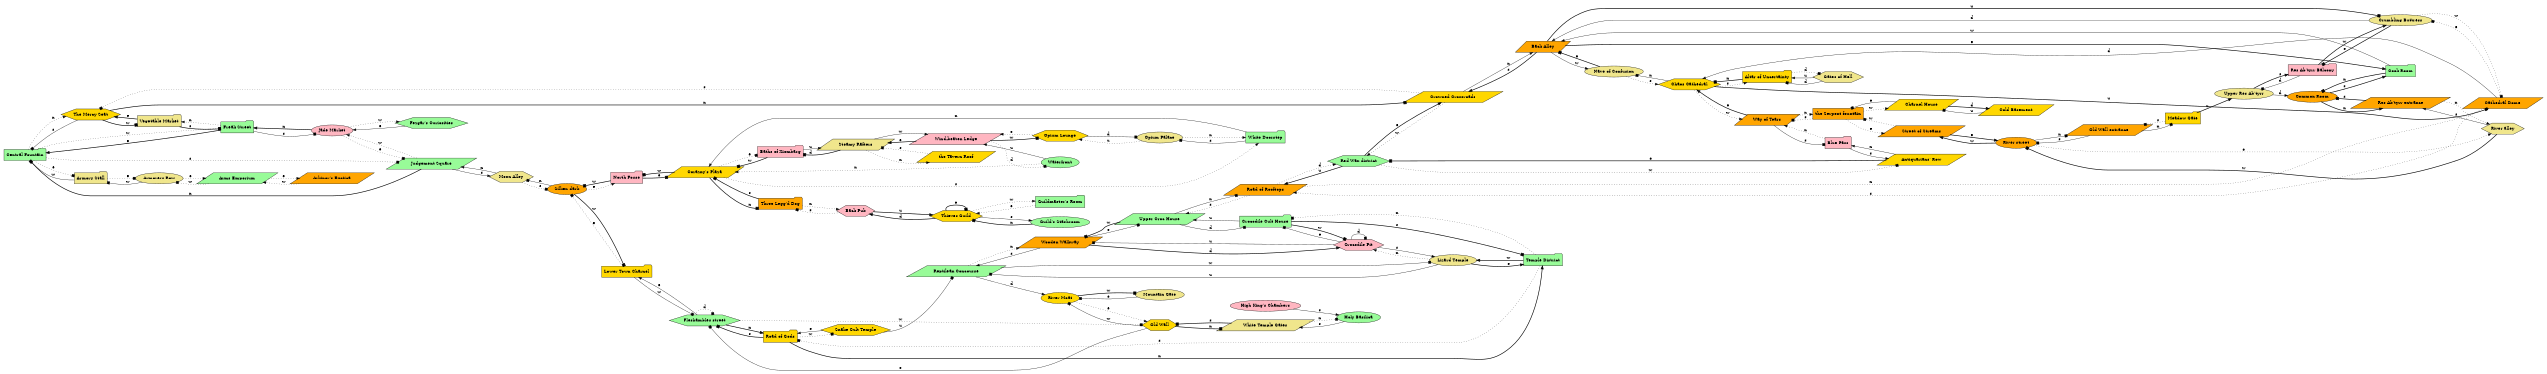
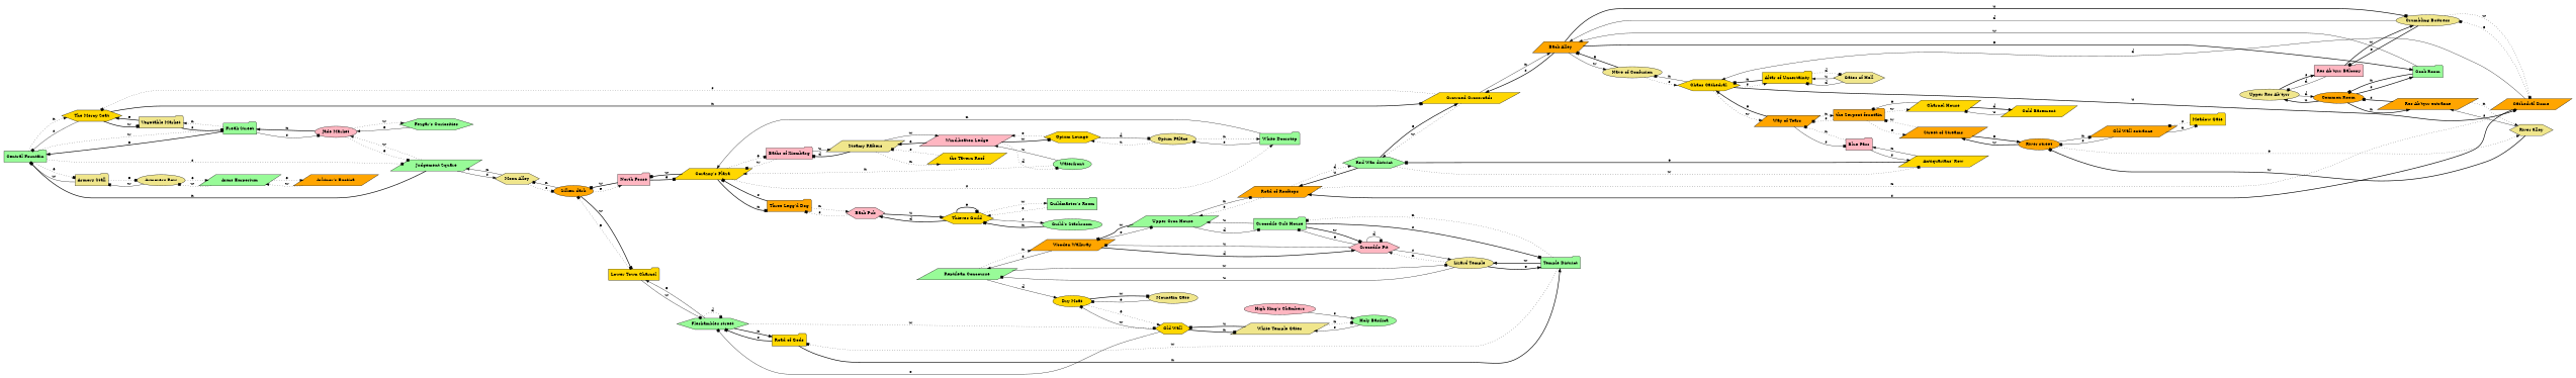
  digraph {
    rankdir=LR
    node [fillcolor=palegreen shape=parallelogram style=filled]
    edge [arrowhead=box style=dotted]
    n1 [label="Central Fountain" shape=folder]
    n2 [fillcolor=gold label="The Mercy Seat" shape=hexagon]
    n3 [label="Judgement Square"]
    n4 [fillcolor=khaki label="Armory Stall" shape=folder]
    n5 [label="Freak Street" shape=folder]
    n6 [fillcolor=gold label="Crowned Crossroads"]
    n7 [fillcolor=khaki label="Vegetable Market" shape=folder]
    n8 [fillcolor=lightpink label="Jade Market" shape=ellipse]
    n9 [fillcolor=khaki label="Moon Alley" shape=hexagon]
    n10 [fillcolor=khaki label="Armorers Row" shape=ellipse]
    n11 [fillcolor=orange label="Back Alley"]
    n12 [label="Red Wax district" shape=hexagon]
    n13 [label="Fezgar's Curiosities" shape=hexagon]
    n14 [fillcolor=orange label="Silken dark" shape=ellipse]
    n15 [label="Arms Emporium"]
    n16 [fillcolor=khaki label="Crumbling Buttress" shape=ellipse]
    n17 [label="Cook Room" shape=folder]
    n18 [fillcolor=khaki label="Nave of Confusion" shape=ellipse]
    n19 [fillcolor=orange label="Road of Rooftops"]
    n20 [fillcolor=gold label="Antiquarians' Row"]
    n21 [fillcolor=orange label="Arkinor's Exotica"]
    n22 [fillcolor=gold label="Lower Town Charnel" shape=folder]
    n23 [fillcolor=lightpink label="North Fosse" shape=folder]
    n24 [fillcolor=khaki label="White Temple Gates"]
    n25 [label="Holy Basilica" shape=ellipse]
    n26 [fillcolor=gold label="Old Wall" shape=hexagon]
    n27 [label="Fleshambles street" shape=hexagon]
-   n28 [fillcolor=gold label="River Moat" shape=ellipse]
+   n28 [fillcolor=gold label="Dry Moat" shape=ellipse]
    n29 [fillcolor=gold label="Road of Gods" shape=folder]
    n30 [fillcolor=khaki label="Mountain Gate" shape=ellipse]
    n31 [fillcolor=gold label="Corazny's Plaza"]
    n32 [fillcolor=lightpink label="Back Pub" shape=hexagon]
    n33 [fillcolor=orange label="Three Legg'd Dog" shape=folder]
    n34 [fillcolor=gold label="Thieves Guild" shape=hexagon]
    n35 [label="Guild's Stashroom" shape=ellipse]
    n36 [label="Guildmaster's Room" shape=folder]
    n37 [label="White Doorstep" shape=folder]
    n38 [fillcolor=lightpink label="Baths of Xiombarg" shape=folder]
    n39 [fillcolor=gold label="Cold Basement"]
    n40 [fillcolor=gold label="Charnel House"]
    n41 [fillcolor=orange label="the Serpent fountain" shape=folder]
    n42 [fillcolor=orange label="Way of Tears"]
    n43 [fillcolor=orange label="Street of Streams"]
    n44 [fillcolor=khaki label="Upper Res Ab'tyrr" shape=ellipse]
    n45 [fillcolor=lightpink label="Res Ab'tyrr Balcony" shape=folder]
    n46 [fillcolor=orange label="Common Room" shape=ellipse]
    n47 [fillcolor=orange label="Res Ab'tyrr entrance"]
    n48 [fillcolor=orange label="Cathedral Dome"]
    n49 [fillcolor=khaki label="River alley" shape=hexagon]
    n50 [fillcolor=gold label="Chaos Cathedral" shape=hexagon]
    n51 [fillcolor=gold label="Altar of Uncertainty" shape=folder]
    n52 [fillcolor=khaki label="Gates of Hell" shape=hexagon]
    n53 [fillcolor=lightpink label="Blue Pass" shape=folder]
    n54 [label="Upper Croc House"]
    n55 [label="Crocodile Cult House" shape=folder]
    n56 [fillcolor=orange label="Wooden Walkway"]
    n57 [label="Temple District" shape=folder]
-   n58 [fillcolor=gold label="Snake Cult Temple" shape=hexagon]
    n59 [fillcolor=khaki label="Lizard Temple" shape=ellipse]
    n60 [label="Reptilean Concourse"]
    n61 [fillcolor=lightpink label="Crocodile Pit" shape=hexagon]
    n62 [fillcolor=khaki label="Opium Palace" shape=ellipse]
    n63 [fillcolor=gold label="Opium Lounge" shape=hexagon]
    n64 [fillcolor=khaki label="Steamy Rafters"]
    n65 [fillcolor=lightpink label="Wind-beaten Ledge"]
    n66 [label=Waterfront shape=ellipse]
    n67 [fillcolor=gold label="the Tavern Roof"]
    n68 [fillcolor=gold label="Meadow Gate" shape=folder]
    n69 [fillcolor=orange label="Old Wall entrance"]
    n70 [fillcolor=orange label="River street" shape=ellipse]
    n71 [fillcolor=lightpink label="High King's Chambers" shape=ellipse]
    n1 -> n2 [arrowhead=normal label=n]
    n1 -> n3 [label=s]
    n1 -> n4 [label=e]
    n1 -> n5 [label=w]
    n2 -> n1 [label=s style=solid]
    n2 -> n6 [label=n style=bold]
    n2 -> n7 [label=w style=bold]
    n3 -> n1 [label=n style=bold]
    n3 -> n8 [arrowhead=normal label=w]
    n3 -> n9 [arrowhead=normal label=s style=solid]
    n4 -> n1 [arrowhead=normal label=w style=solid]
    n4 -> n10 [label=e]
    n5 -> n1 [arrowhead=normal label=e style=bold]
    n5 -> n7 [arrowhead=normal label=n]
    n5 -> n8 [label=s style=solid]
    n6 -> n2 [label=s]
    n6 -> n11 [arrowhead=normal label=n style=solid]
    n6 -> n12 [arrowhead=normal label=w]
    n7 -> n2 [arrowhead=normal label=e style=bold]
    n7 -> n5 [label=s style=bold]
    n8 -> n3 [label=e]
    n8 -> n5 [arrowhead=normal label=n style=bold]
    n8 -> n13 [arrowhead=normal label=w]
    n9 -> n3 [arrowhead=normal label=n style=solid]
    n9 -> n14 [label=s]
    n10 -> n4 [label=w style=solid]
    n10 -> n15 [arrowhead=normal label=e]
    n11 -> n6 [arrowhead=normal label=s style=bold]
    n11 -> n16 [label=u style=bold]
    n11 -> n17 [arrowhead=normal label=e style=bold]
    n11 -> n18 [arrowhead=normal label=w style=solid]
    n12 -> n6 [arrowhead=normal label=e style=bold]
    n12 -> n19 [arrowhead=normal label=u style=bold]
    n12 -> n20 [label=w]
    n13 -> n8 [arrowhead=normal label=e style=solid]
    n14 -> n9 [label=n style=solid]
    n14 -> n22 [label=w style=bold]
    n14 -> n23 [arrowhead=normal label=e]
    n15 -> n10 [label=w]
    n15 -> n21 [arrowhead=normal label=e]
    n16 -> n11 [arrowhead=normal label=d style=solid]
    n16 -> n45 [label=e style=bold]
    n16 -> n48 [label=w]
    n17 -> n11 [arrowhead=normal label=w style=solid]
    n17 -> n46 [label=n style=bold]
    n18 -> n11 [label=e style=bold]
    n18 -> n50 [arrowhead=normal label=s]
    n19 -> n12 [arrowhead=normal label=d]
    n19 -> n48 [label=n]
    n19 -> n54 [arrowhead=normal label=s]
    n20 -> n12 [label=e style=bold]
    n20 -> n53 [arrowhead=normal label=n style=solid]
    n21 -> n15 [arrowhead=normal label=w]
    n22 -> n14 [label=e]
    n22 -> n27 [label=w style=solid]
    n23 -> n14 [label=w style=bold]
    n23 -> n31 [label=e style=bold]
    n24 -> n25 [label=n]
-   n24 -> n26 [label=s style=bold]
+   n24 -> n26 [label=u style=bold]
    n25 -> n24 [arrowhead=normal label=s style=solid]
    n26 -> n24 [label=n style=bold]
    n26 -> n27 [label=e style=solid]
    n26 -> n28 [label=w style=solid]
    n27 -> n22 [arrowhead=normal label=e style=solid]
    n27 -> n26 [label=w]
    n27 -> n27 [label=d]
    n27 -> n29 [arrowhead=normal label=n style=bold]
    n28 -> n26 [arrowhead=normal label=e]
    n28 -> n30 [label=w style=bold]
    n29 -> n27 [label=s style=bold]
    n29 -> n57 [arrowhead=normal label=n style=bold]
-   n29 -> n58 [label=w]
    n30 -> n28 [label=e style=solid]
    n31 -> n23 [label=w style=bold]
    n31 -> n33 [label=n style=bold]
    n31 -> n37 [arrowhead=normal label=s]
    n31 -> n38 [label=e]
    n32 -> n33 [label=s]
    n32 -> n34 [arrowhead=normal label=u style=bold]
    n33 -> n31 [label=s style=bold]
    n33 -> n32 [arrowhead=normal label=n]
    n34 -> n32 [arrowhead=normal label=d style=bold]
    n34 -> n34 [label=e style=bold]
    n34 -> n35 [arrowhead=normal label=s style=solid]
    n34 -> n36 [arrowhead=normal label=w]
    n35 -> n34 [label=n style=bold]
    n36 -> n34 [arrowhead=normal label=e]
    n37 -> n31 [arrowhead=normal label=n style=solid]
    n37 -> n62 [label=s style=solid]
-   n38 -> n31 [label=w style=bold]
+   n38 -> n31 [label=w]
    n38 -> n64 [arrowhead=normal label=u style=solid]
    n39 -> n40 [label=u style=solid]
    n40 -> n39 [arrowhead=normal label=d style=bold]
    n40 -> n41 [label=e style=solid]
    n41 -> n40 [arrowhead=normal label=w]
    n41 -> n42 [label=s]
    n41 -> n43 [arrowhead=normal label=e]
    n42 -> n41 [arrowhead=normal label=n]
    n42 -> n50 [arrowhead=normal label=e style=bold]
    n42 -> n53 [label=s style=solid]
    n43 -> n41 [label=w]
    n43 -> n70 [arrowhead=normal label=e style=bold]
    n44 -> n45 [arrowhead=normal label=s style=bold]
    n44 -> n46 [arrowhead=normal label=d style=solid]
    n45 -> n16 [arrowhead=normal label=w style=bold]
    n45 -> n44 [label=d style=solid]
    n46 -> n17 [arrowhead=normal label=s style=bold]
-   n68 -> n44 [arrowhead=normal label=u style=bold]
+   n46 -> n44 [arrowhead=normal label=u style=bold]
    n46 -> n47 [arrowhead=normal label=n style=bold]
    n47 -> n46 [label=s style=bold]
    n47 -> n49 [arrowhead=normal label=n]
    n48 -> n16 [label=e]
-   n48 -> n19 [arrowhead=normal label=s]
+   n48 -> n19 [arrowhead=normal label=s style=bold]
    n48 -> n50 [arrowhead=normal label=d style=solid]
    n49 -> n47 [arrowhead=normal label=s style=solid]
    n49 -> n70 [label=w style=bold]
    n50 -> n18 [label=n style=solid]
    n50 -> n42 [arrowhead=normal label=w]
    n50 -> n48 [arrowhead=normal label=u style=bold]
    n50 -> n51 [arrowhead=normal label=s]
    n51 -> n50 [label=n style=bold]
    n51 -> n52 [label=d]
    n52 -> n51 [arrowhead=normal label=u style=solid]
    n52 -> n51 [label=d style=solid]
    n53 -> n20 [arrowhead=normal label=s style=solid]
-   n53 -> n42 [arrowhead=normal label=n]
+   n53 -> n42 [label=n]
    n54 -> n19 [label=n style=solid]
    n54 -> n55 [label=d style=solid]
    n54 -> n56 [label=w style=bold]
    n55 -> n54 [arrowhead=normal label=u style=solid]
    n55 -> n57 [label=s style=bold]
    n55 -> n61 [label=w style=bold]
    n56 -> n54 [label=e style=solid]
    n56 -> n60 [arrowhead=normal label=s style=solid]
    n56 -> n61 [arrowhead=normal label=d style=bold]
-   n57 -> n29 [label=s]
+   n57 -> n29 [label=w]
    n57 -> n55 [label=n]
    n57 -> n59 [arrowhead=normal label=w style=bold]
-   n58 -> n29 [arrowhead=normal label=e style=solid]
-   n58 -> n60 [label=u style=solid]
    n59 -> n57 [arrowhead=normal label=e style=bold]
    n59 -> n60 [label=u style=solid]
    n59 -> n61 [arrowhead=normal label=n]
    n60 -> n28 [arrowhead=normal label=d style=solid]
    n60 -> n56 [arrowhead=normal label=n]
    n60 -> n59 [label=w style=solid]
    n61 -> n55 [label=e style=solid]
    n61 -> n56 [label=u style=solid]
    n61 -> n59 [arrowhead=normal label=s style=solid]
    n61 -> n61 [label=d style=solid]
    n62 -> n37 [arrowhead=normal label=n]
    n62 -> n63 [arrowhead=normal label=u]
    n63 -> n62 [label=d style=solid]
    n63 -> n65 [arrowhead=normal label=e]
    n64 -> n38 [label=d style=bold]
    n64 -> n65 [arrowhead=normal label=w style=solid]
    n64 -> n67 [arrowhead=normal label=n]
    n65 -> n63 [label=w style=bold]
    n65 -> n64 [arrowhead=normal label=e style=bold]
    n65 -> n66 [label=d]
    n66 -> n31 [arrowhead=normal label=n]
    n66 -> n65 [arrowhead=normal label=u style=solid]
    n67 -> n64 [label=s]
    n68 -> n69 [label=s]
    n69 -> n68 [label=n style=solid]
    n69 -> n70 [label=s style=solid]
    n70 -> n43 [arrowhead=normal label=w style=bold]
    n70 -> n49 [arrowhead=normal label=e]
    n70 -> n69 [label=n style=solid]
    n71 -> n25 [arrowhead=normal label=s style=solid]
  }
